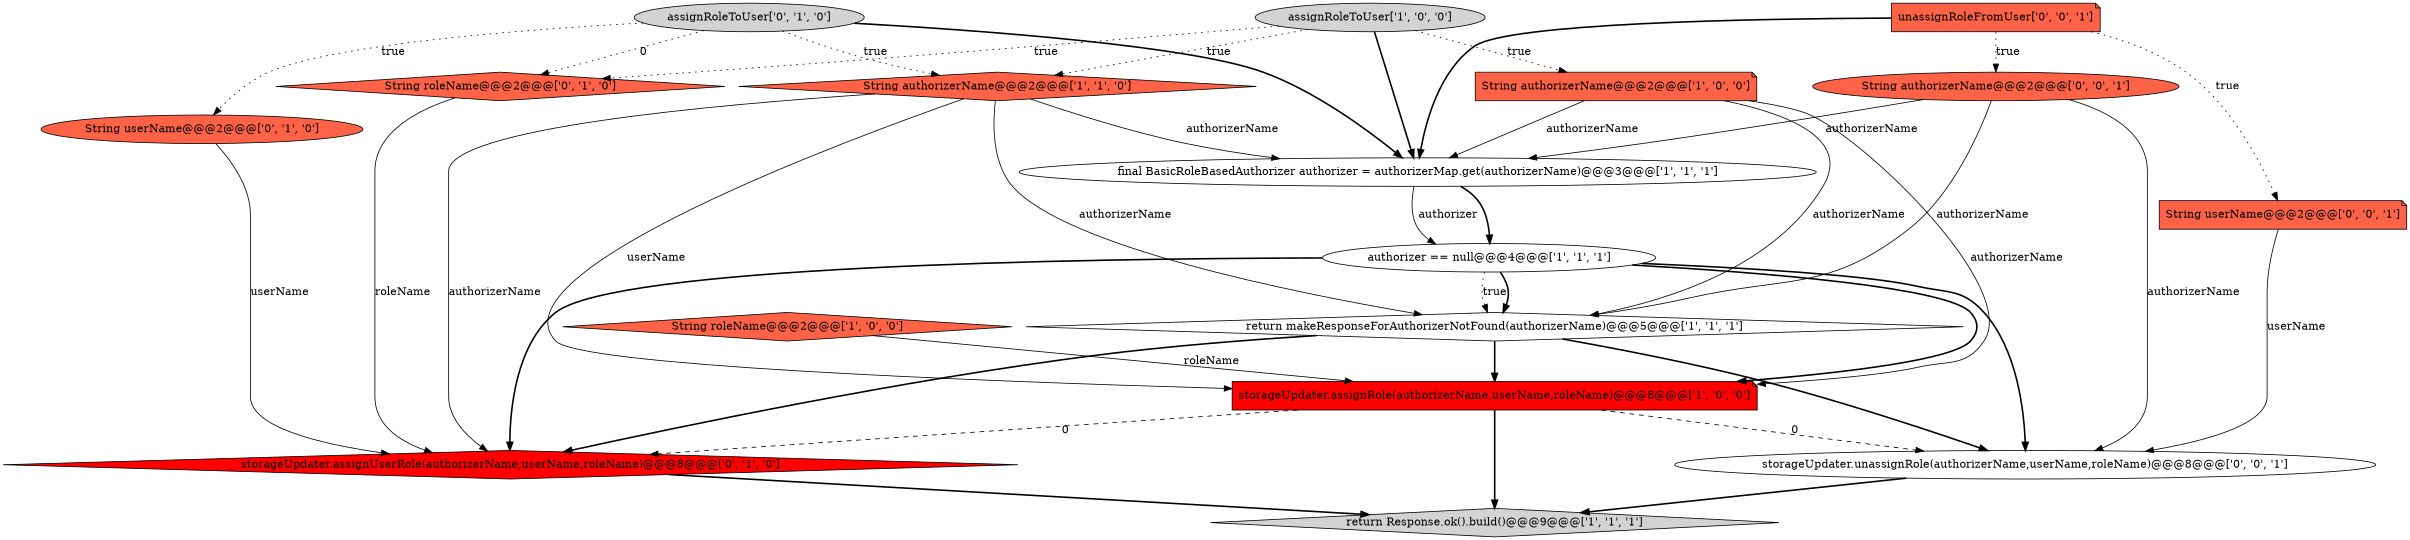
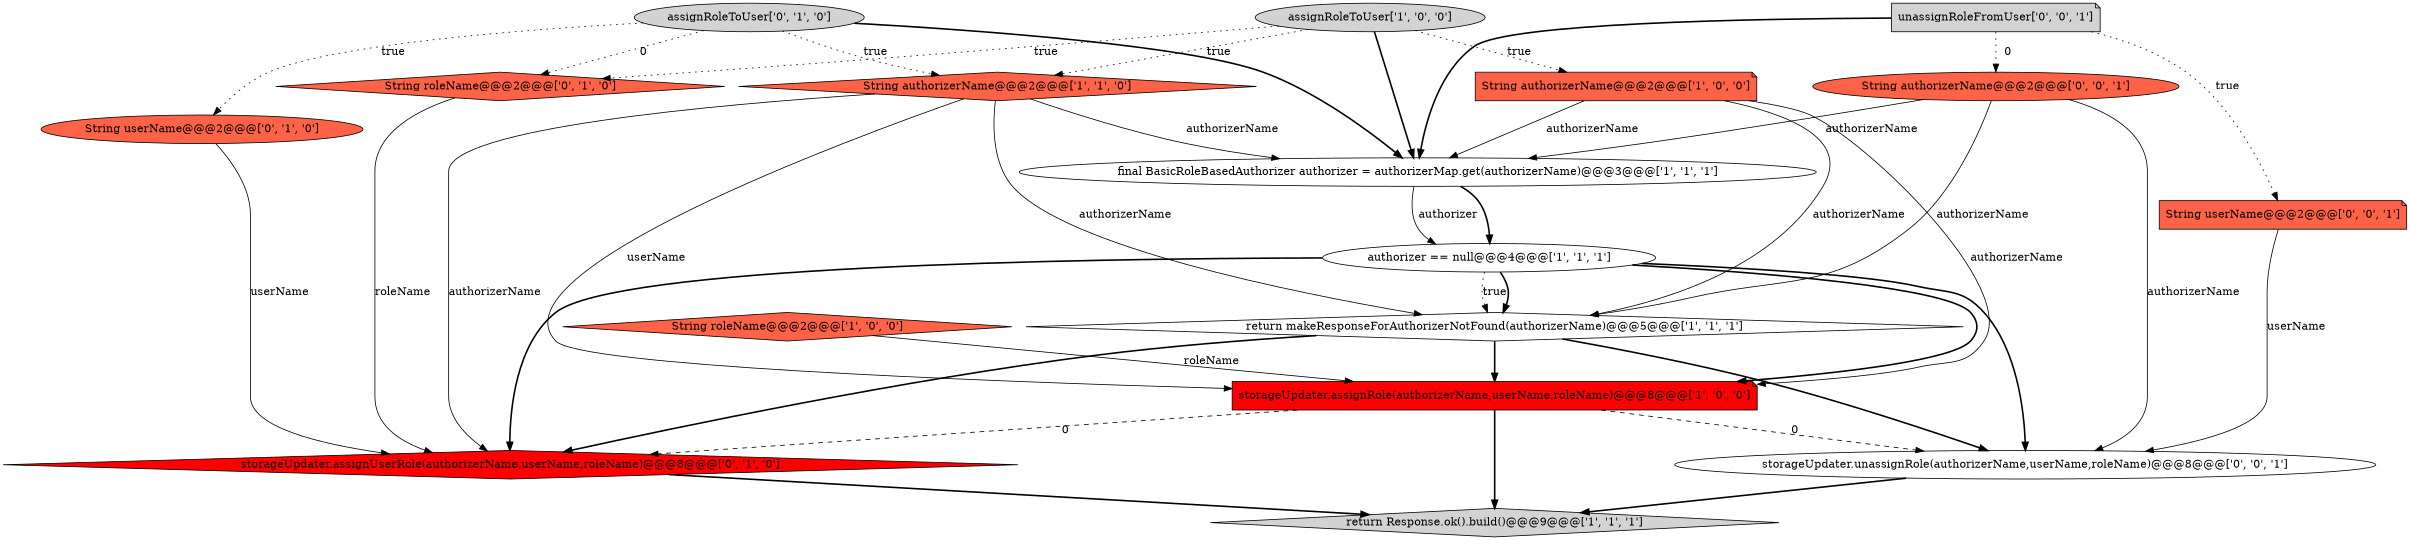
  digraph {
    node [fillcolor=tomato shape=ellipse style=filled]
    edge [style=solid]
    n1 [label="String roleName@@@2@@@['1', '0', '0']" shape=diamond]
    n2 [fillcolor=red label="storageUpdater.assignRole(authorizerName,userName,roleName)@@@8@@@['1', '0', '0']" shape=note]
    n3 [fillcolor=lightgray label="return Response.ok().build()@@@9@@@['1', '1', '1']" shape=diamond]
    n4 [fillcolor=red label="storageUpdater.assignUserRole(authorizerName,userName,roleName)@@@8@@@['0', '1', '0']" shape=diamond]
    n5 [fillcolor=white label="storageUpdater.unassignRole(authorizerName,userName,roleName)@@@8@@@['0', '0', '1']"]
    n6 [fillcolor=lightgray label="assignRoleToUser['1', '0', '0']"]
    n7 [label="String authorizerName@@@2@@@['1', '1', '0']" shape=diamond]
    n8 [label="String authorizerName@@@2@@@['1', '0', '0']" shape=note]
    n9 [fillcolor=white label="final BasicRoleBasedAuthorizer authorizer = authorizerMap.get(authorizerName)@@@3@@@['1', '1', '1']"]
    n10 [label="String roleName@@@2@@@['0', '1', '0']" shape=diamond]
    n11 [fillcolor=white label="return makeResponseForAuthorizerNotFound(authorizerName)@@@5@@@['1', '1', '1']" shape=diamond]
    n12 [fillcolor=white label="authorizer == null@@@4@@@['1', '1', '1']"]
    n13 [label="String authorizerName@@@2@@@['0', '0', '1']"]
-   n14 [label="unassignRoleFromUser['0', '0', '1']" shape=note]
+   n14 [fillcolor=lightgray label="unassignRoleFromUser['0', '0', '1']" shape=note]
    n15 [label="String userName@@@2@@@['0', '0', '1']" shape=note]
    n16 [fillcolor=lightgray label="assignRoleToUser['0', '1', '0']"]
    n17 [label="String userName@@@2@@@['0', '1', '0']"]
    n1 -> n2 [label=roleName]
    n2 -> n3 [style=bold]
    n2 -> n4 [label=0 style=dashed]
    n2 -> n5 [label=0 style=dashed]
    n4 -> n3 [style=bold]
    n5 -> n3 [style=bold]
    n6 -> n7 [label=true style=dotted]
    n6 -> n8 [label=true style=dotted]
    n6 -> n9 [style=bold]
    n6 -> n10 [label=true style=dotted]
    n7 -> n2 [label=userName]
    n7 -> n4 [label=authorizerName]
    n7 -> n9 [label=authorizerName]
    n7 -> n11 [label=authorizerName]
    n8 -> n2 [label=authorizerName]
    n8 -> n9 [label=authorizerName]
    n8 -> n11 [label=authorizerName]
    n9 -> n12 [label=authorizer]
    n9 -> n12 [style=bold]
    n10 -> n4 [label=roleName]
    n11 -> n2 [style=bold]
    n11 -> n4 [style=bold]
    n11 -> n5 [style=bold]
    n12 -> n2 [style=bold]
    n12 -> n4 [style=bold]
    n12 -> n5 [style=bold]
    n12 -> n11 [label=true style=dotted]
    n12 -> n11 [style=bold]
    n13 -> n5 [label=authorizerName]
    n13 -> n9 [label=authorizerName]
    n13 -> n11 [label=authorizerName]
    n14 -> n9 [style=bold]
-   n14 -> n13 [label=true style=dotted]
+   n14 -> n13 [label=0 style=dotted]
    n14 -> n15 [label=true style=dotted]
    n15 -> n5 [label=userName]
    n16 -> n7 [label=true style=dotted]
    n16 -> n9 [style=bold]
    n16 -> n10 [label=0 style=dotted]
    n16 -> n17 [label=true style=dotted]
    n17 -> n4 [label=userName]
  }
